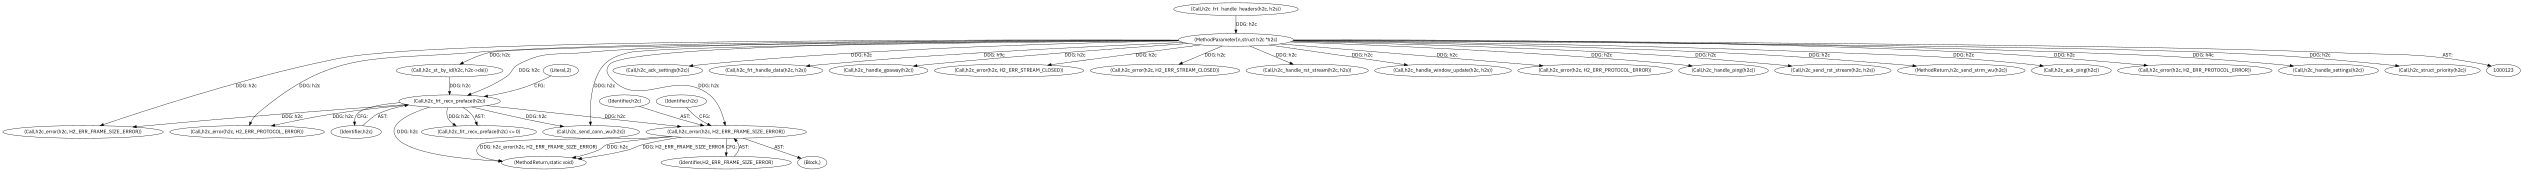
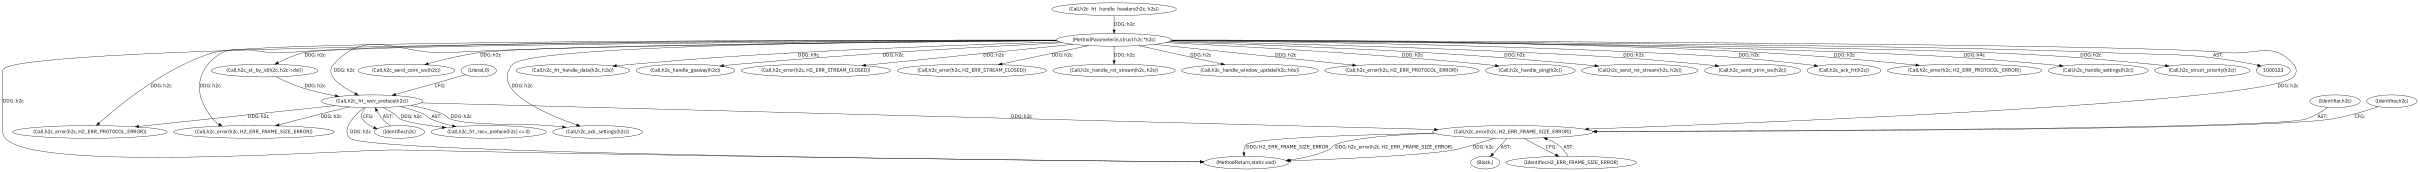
  digraph {
    fontname="IBM Plex Sans"
    node [fontname="IBM Plex Sans"]
    edge [fontname="IBM Plex Sans"]
    n1 [label="(Call,h2c_error(h2c, H2_ERR_FRAME_SIZE_ERROR))"]
    n2 [label="(Identifier,H2_ERR_FRAME_SIZE_ERROR)"]
    n3 [label="(MethodReturn,static void)"]
    n4 [label="(Block,)"]
    n5 [label="(Call,h2c_frt_recv_preface(h2c))"]
    n6 [label="(Call,h2c_error(h2c, H2_ERR_PROTOCOL_ERROR))"]
    n7 [label="(Call,h2c_error(h2c, H2_ERR_FRAME_SIZE_ERROR))"]
    n8 [label="(Call,h2c_frt_recv_preface(h2c) <= 0)"]
    n9 [label="(Identifier,h2c)"]
    n10 [label="(Call,h2c_send_conn_wu(h2c))"]
    n11 [label="(Call,h2c_st_by_id(h2c, h2c->dsi))"]
    n12 [label="(MethodParameterIn,struct h2c *h2c)"]
    n13 [label="(Call,h2c_ack_settings(h2c))"]
    n14 [label="(Call,h2c_frt_handle_data(h2c, h2s))"]
    n15 [label="(Call,h2c_handle_goaway(h2c))"]
    n16 [label="(Call,h2c_error(h2c, H2_ERR_STREAM_CLOSED))"]
    n17 [label="(Call,h2c_error(h2c, H2_ERR_STREAM_CLOSED))"]
    n18 [label="(Call,h2c_handle_rst_stream(h2c, h2s))"]
-   n19 [label="(Call,h2c_handle_window_update(h2c, h2s))"]
+   n19 [label="(Call,h2c_handle_window_update(h2c, h6s))"]
    n20 [label="(Call,h2c_error(h2c, H2_ERR_PROTOCOL_ERROR))"]
    n21 [label="(Call,h2c_handle_ping(h2c))"]
    n22 [label="(Call,h2c_send_rst_stream(h2c, h2s))"]
-   n23 [label="(MethodReturn,h2c_send_strm_wu(h2c))"]
-   n24 [label="(Call,h2c_ack_ping(h2c))"]
+   n23 [label="(Call,h2c_send_strm_wu(h2c))"]
+   n24 [label="(Call,h2c_ack_frt(h2c))"]
    n25 [label="(Call,h2c_error(h2c, H2_ERR_PROTOCOL_ERROR))"]
    n26 [label="(Call,h2c_handle_settings(h2c))"]
    n27 [label="(Call,h2c_struct_priority(h2c))"]
    1000123
    n29 [label="(Call,h2c_frt_handle_headers(h2c, h2s))"]
-   n30 [label="(Literal,2)"]
+   n30 [label="(Literal,0)"]
    n31 [label="(Identifier,h2c)"]
    n32 [label="(Identifier,h2c)"]
    n1 -> n2 [label="CFG: "]
    n1 -> n3 [label="DDG: h2c"]
    n1 -> n3 [label="DDG: H2_ERR_FRAME_SIZE_ERROR"]
    n1 -> n3 [label="DDG: h2c_error(h2c, H2_ERR_FRAME_SIZE_ERROR)"]
    n1 -> n4 [label="AST: "]
    n2 -> n1 [label="AST: "]
    n5 -> n1 [label="DDG: h2c"]
    n5 -> n3 [label="DDG: h2c"]
    n5 -> n6 [label="DDG: h2c"]
    n5 -> n7 [label="DDG: h2c"]
    n5 -> n8 [label="AST: "]
    n5 -> n8 [label="DDG: h2c"]
    n5 -> n9 [label="CFG: "]
-   n5 -> n10 [label="DDG: h2c"]
+   n5 -> n13 [label="DDG: h2c"]
    n9 -> n5 [label="AST: "]
    n11 -> n5 [label="DDG: h2c"]
    n12 -> n1 [label="DDG: h2c"]
+   n12 -> n3 [label="DDG: h2c"]
    n12 -> n5 [label="DDG: h2c"]
    n12 -> n6 [label="DDG: h2c"]
    n12 -> n7 [label="DDG: h2c"]
    n12 -> n10 [label="DDG: h2c"]
    n12 -> n11 [label="DDG: h2c"]
    n12 -> n13 [label="DDG: h2c"]
    n12 -> n14 [label="DDG: h9c"]
    n12 -> n15 [label="DDG: h2c"]
    n12 -> n16 [label="DDG: h2c"]
    n12 -> n17 [label="DDG: h2c"]
    n12 -> n18 [label="DDG: h2c"]
    n12 -> n19 [label="DDG: h2c"]
    n12 -> n20 [label="DDG: h2c"]
    n12 -> n21 [label="DDG: h2c"]
    n12 -> n22 [label="DDG: h2c"]
    n12 -> n23 [label="DDG: h2c"]
    n12 -> n24 [label="DDG: h2c"]
    n12 -> n25 [label="DDG: h2c"]
    n12 -> n26 [label="DDG: h4c"]
    n12 -> n27 [label="DDG: h2c"]
    n12 -> 1000123 [label="AST: "]
    n29 -> n12 [label="DDG: h2c"]
    n30 -> n5 [label="CFG: "]
    n31 -> n1 [label="AST: "]
    n32 -> n1 [label="CFG: "]
  }
